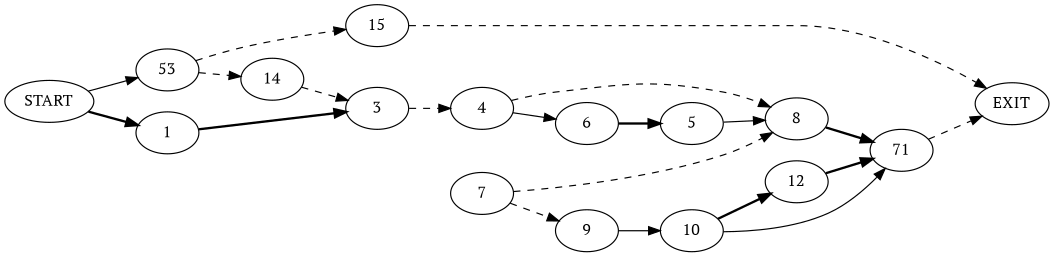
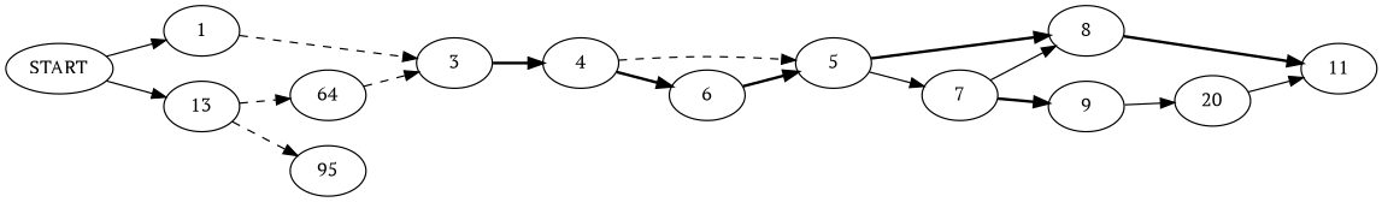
  digraph {
    fontname="PT Serif"
    rankdir=LR
    node [fontname="PT Serif"]
    edge [fontname="PT Serif" style=dashed]
    n1 [label=START]
    1
-   13 [label=53]
+   13
    3
-   14
-   15
-   n7 [label=EXIT]
+   14 [label=64]
+   15 [label=95]
    4
    5
    6
    7
    8
    9
-   11 [label=71]
-   10
-   12
-   n1 -> 1 [style=bold]
+   11
+   10 [label=20]
+   n1 -> 1 [style=solid]
    n1 -> 13 [style=solid]
-   1 -> 3 [style=bold]
+   1 -> 3
    13 -> 14
    13 -> 15
-   3 -> 4
+   3 -> 4 [style=bold]
    14 -> 3
-   15 -> n7
-   4 -> 8
-   4 -> 6 [style=solid]
-   5 -> 8 [style=solid]
+   4 -> 5
+   4 -> 6 [style=bold]
+   5 -> 7 [style=solid]
+   5 -> 8 [style=bold]
    6 -> 5 [style=bold]
-   7 -> 8
-   7 -> 9
+   7 -> 8 [style=solid]
+   7 -> 9 [style=bold]
    8 -> 11 [style=bold]
    9 -> 10 [style=solid]
-   11 -> n7
    10 -> 11 [style=solid]
-   10 -> 12 [style=bold]
-   12 -> 11 [style=bold]
  }
